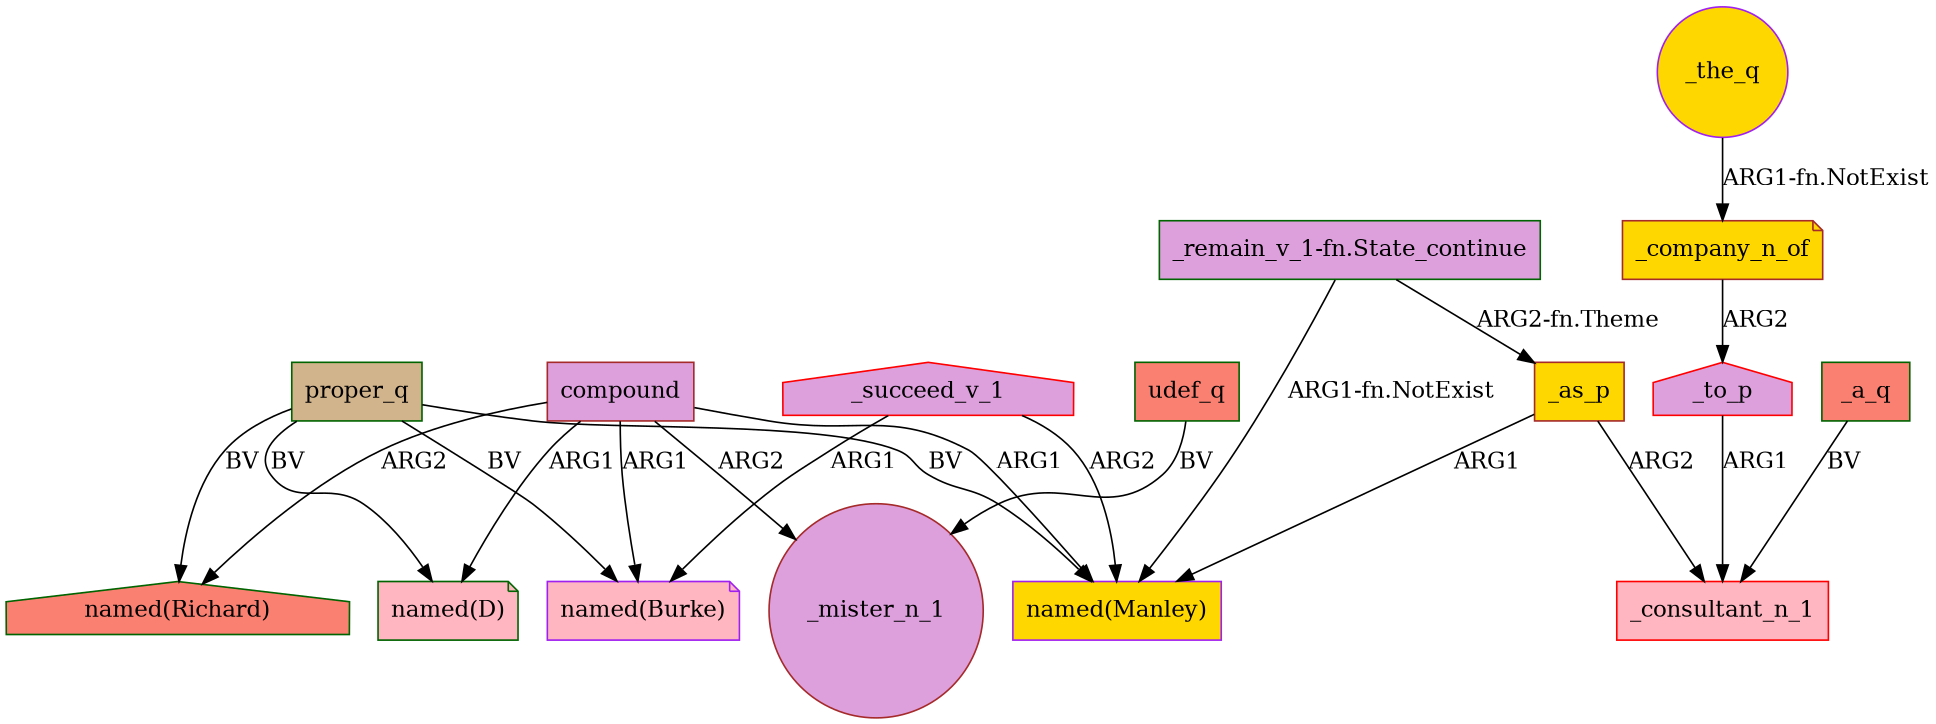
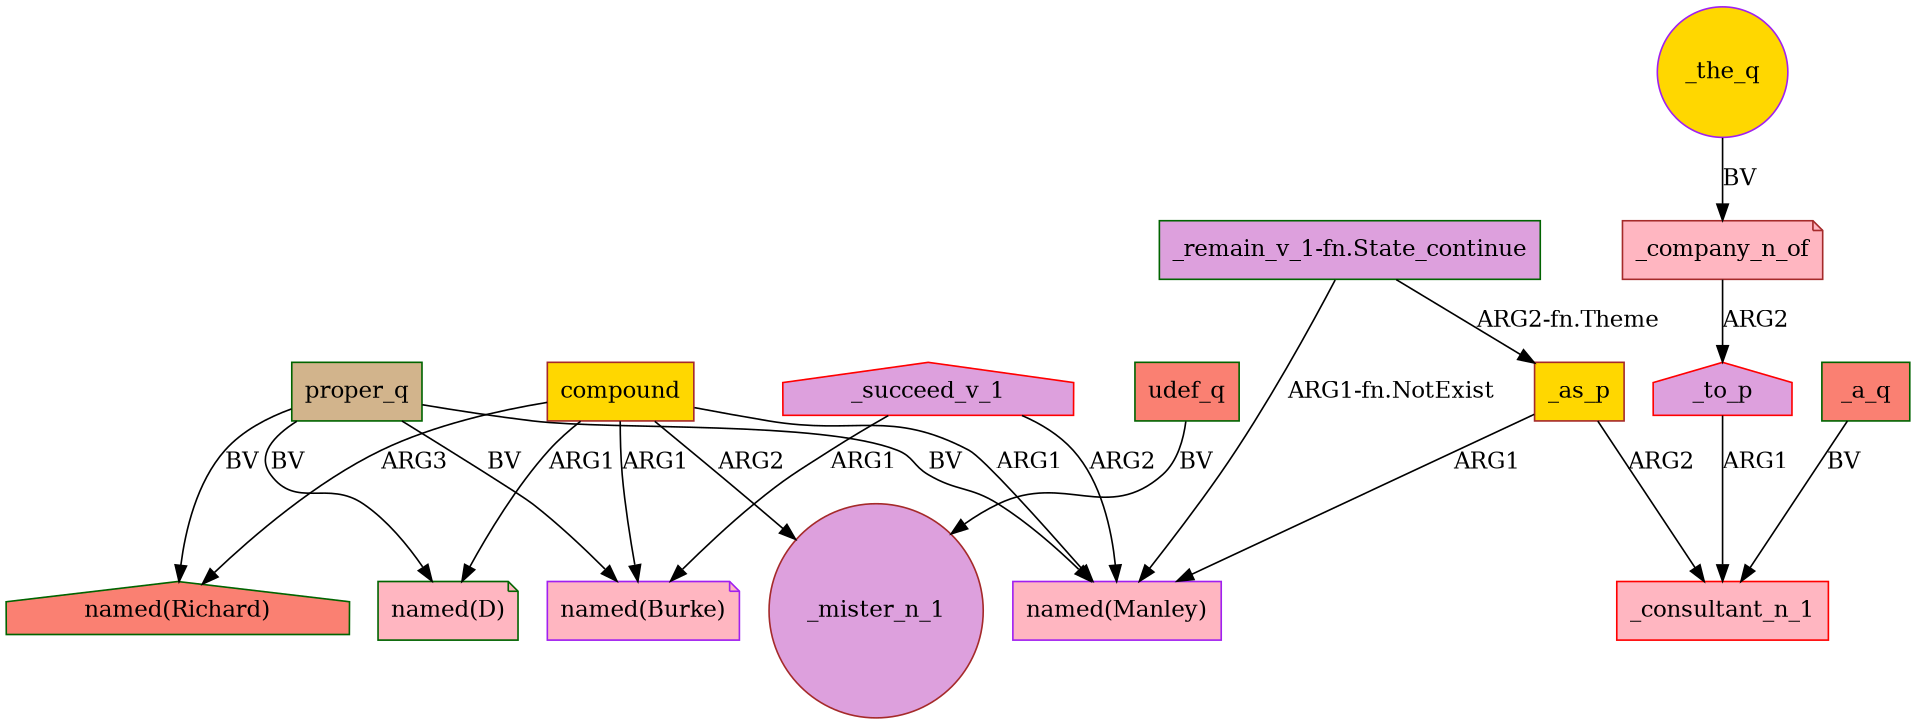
  digraph {
    node [color=darkgreen fillcolor=plum shape=box style=filled]
-   compound [color=brown]
+   compound [color=brown fillcolor=gold]
    "named(Burke)" [color=purple fillcolor=lightpink shape=note]
    _mister_n_1 [color=brown shape=circle]
    "named(Richard)" [fillcolor=salmon shape=house]
-   "named(Manley)" [color=purple fillcolor=gold]
+   "named(Manley)" [color=purple fillcolor=lightpink]
    "named(D)" [fillcolor=lightpink shape=note]
    _to_p [color=red shape=house]
    _consultant_n_1 [color=red fillcolor=lightpink]
-   _company_n_of [color=brown fillcolor=gold shape=note]
+   _company_n_of [color=brown fillcolor=lightpink shape=note]
    udef_q [fillcolor=salmon]
    _succeed_v_1 [color=red shape=house]
    proper_q [fillcolor=tan]
    _as_p [color=brown fillcolor=gold]
    _the_q [color=purple fillcolor=gold shape=circle]
    "_remain_v_1-fn.State_continue"
    _a_q [fillcolor=salmon]
    compound -> "named(Burke)" [label=ARG1]
    compound -> _mister_n_1 [label=ARG2]
-   compound -> "named(Richard)" [label=ARG2]
+   compound -> "named(Richard)" [label=ARG3]
    compound -> "named(Manley)" [label=ARG1]
    compound -> "named(D)" [label=ARG1]
    _to_p -> _consultant_n_1 [label=ARG1]
    _company_n_of -> _to_p [label=ARG2]
    udef_q -> _mister_n_1 [label=BV]
    _succeed_v_1 -> "named(Burke)" [label=ARG1]
    _succeed_v_1 -> "named(Manley)" [label=ARG2]
    proper_q -> "named(Burke)" [label=BV]
    proper_q -> "named(Richard)" [label=BV]
    proper_q -> "named(Manley)" [label=BV]
    proper_q -> "named(D)" [label=BV]
    _as_p -> "named(Manley)" [label=ARG1]
    _as_p -> _consultant_n_1 [label=ARG2]
-   _the_q -> _company_n_of [label="ARG1-fn.NotExist"]
+   _the_q -> _company_n_of [label=BV]
    "_remain_v_1-fn.State_continue" -> "named(Manley)" [label="ARG1-fn.NotExist"]
    "_remain_v_1-fn.State_continue" -> _as_p [label="ARG2-fn.Theme"]
    _a_q -> _consultant_n_1 [label=BV]
  }
